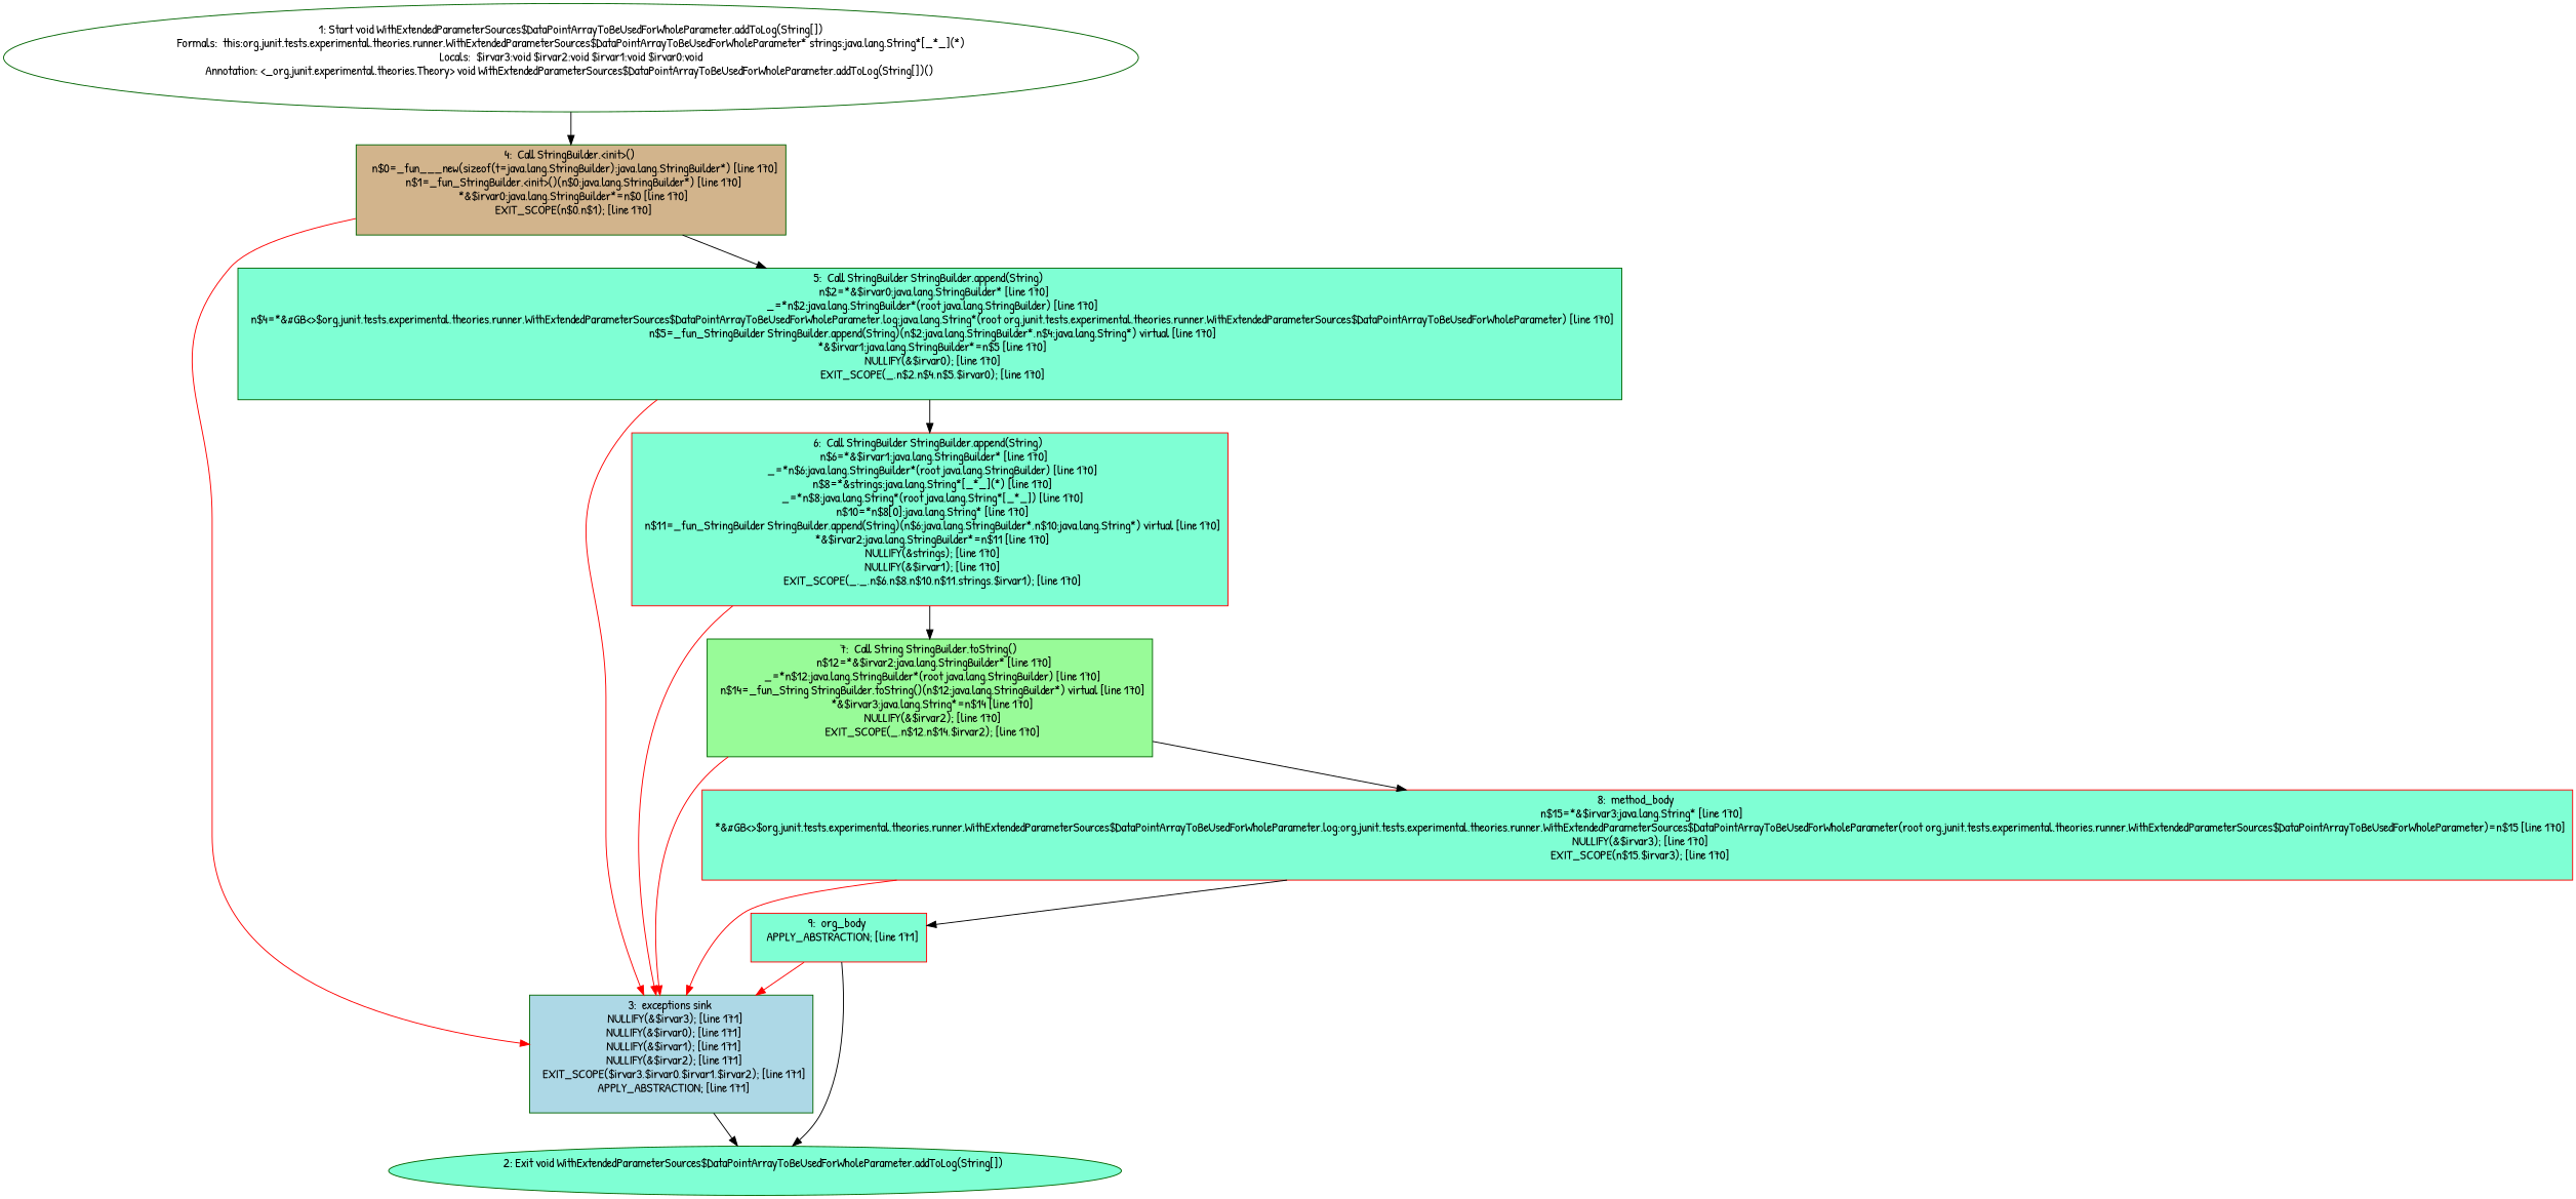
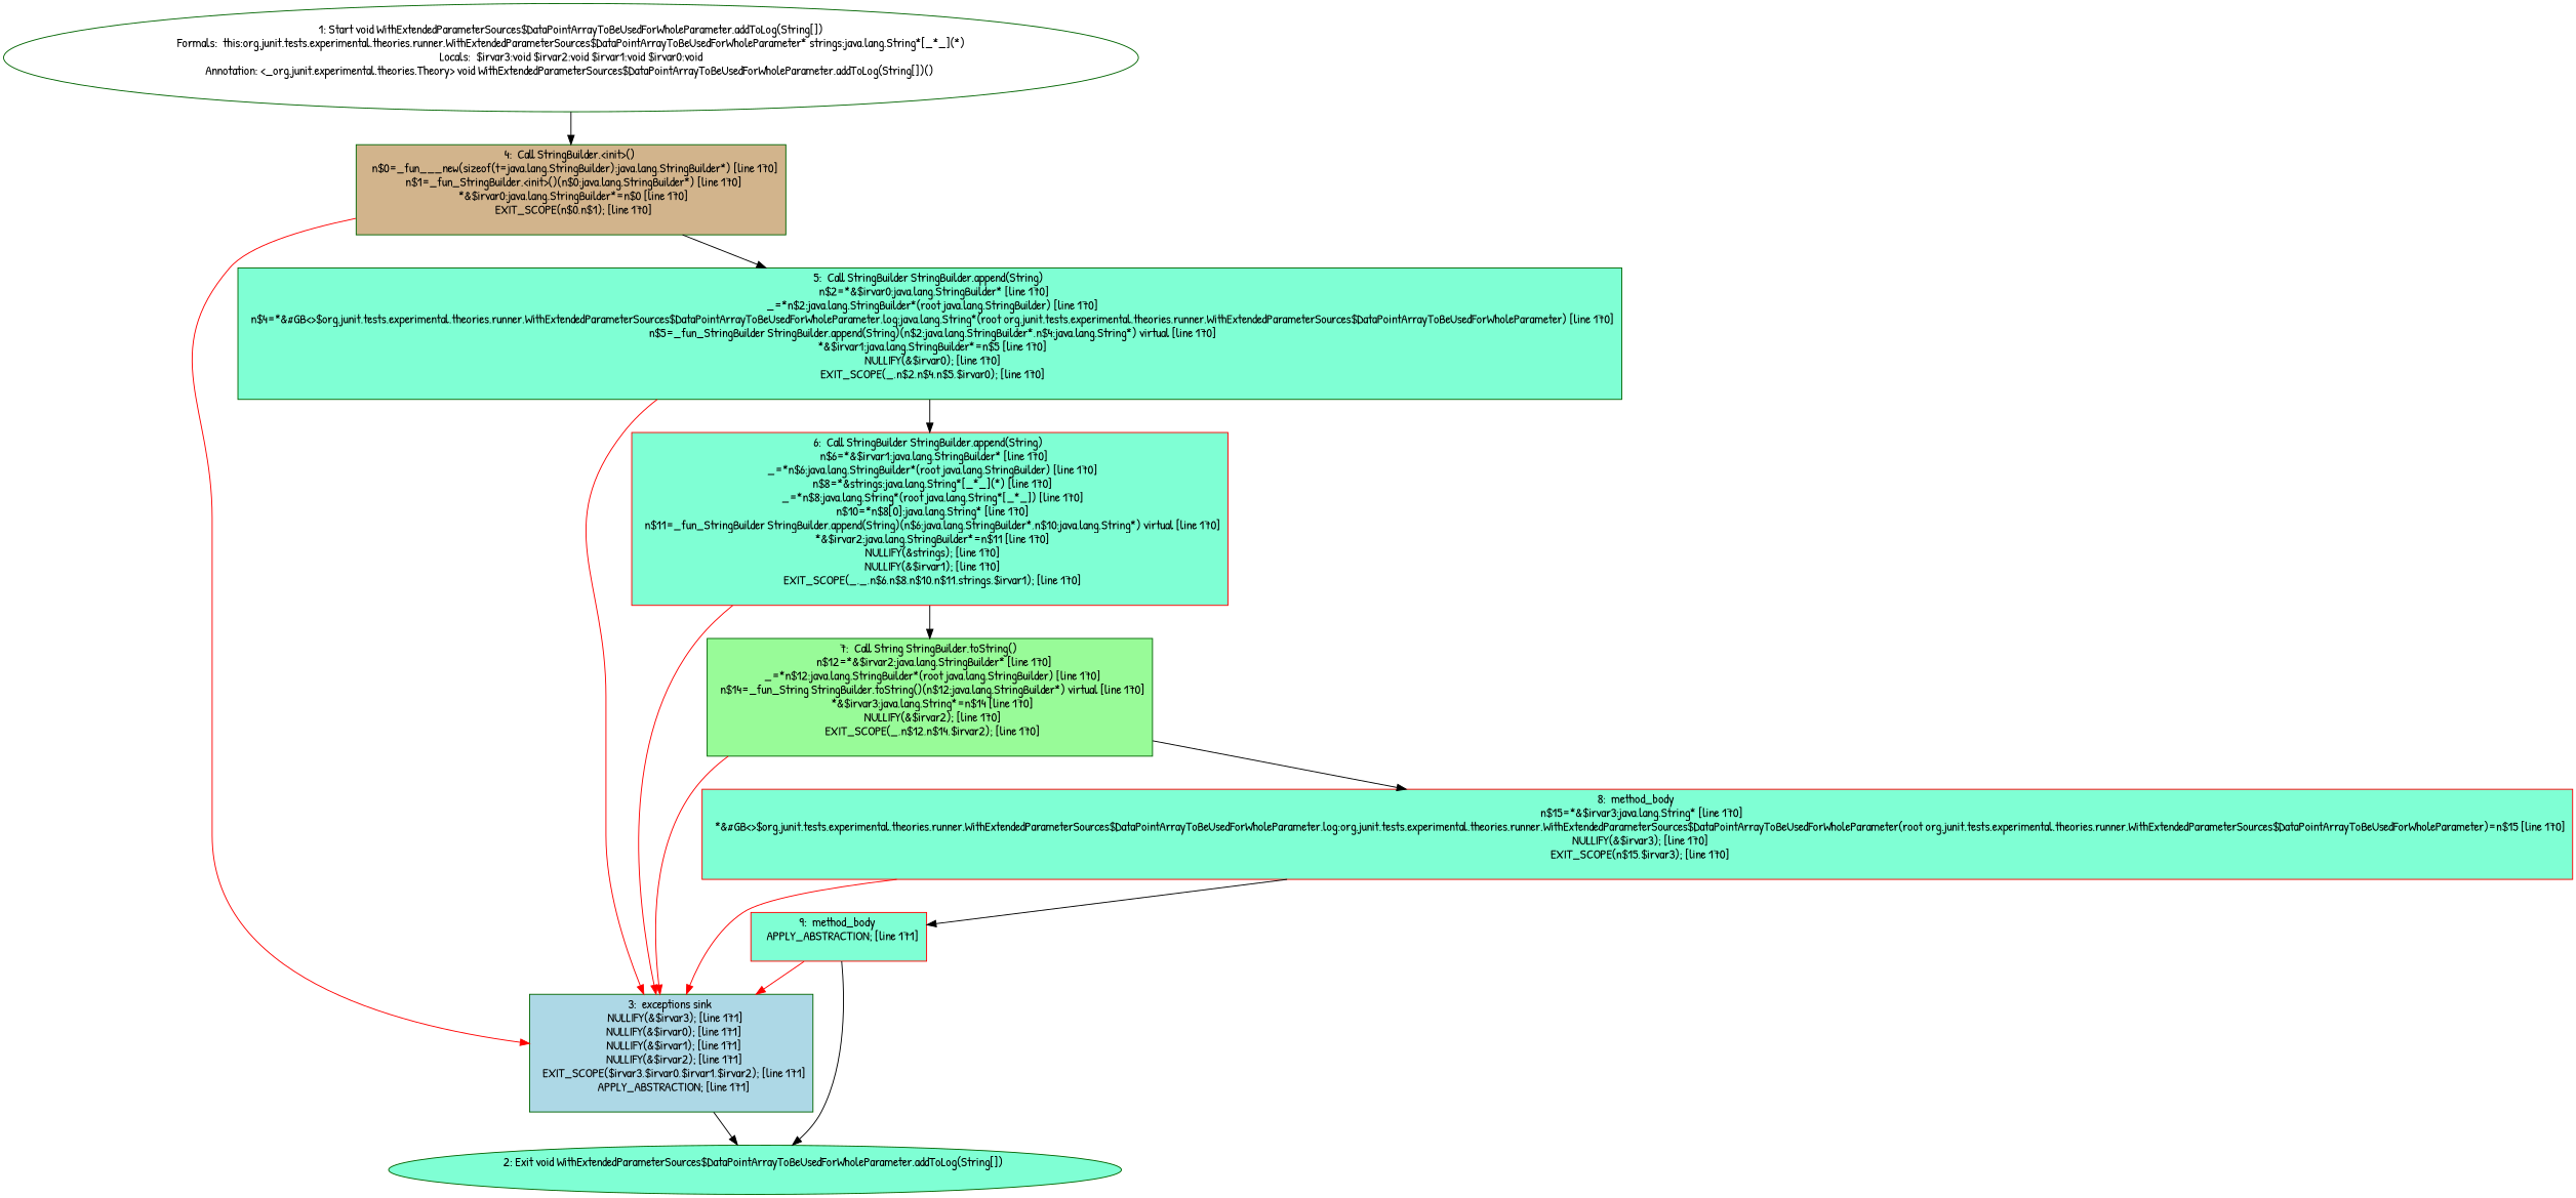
  digraph {
    fontname="Patrick Hand"
    node [color=darkgreen style=filled fillcolor=aquamarine fontname="Patrick Hand" shape=box]
    edge [fontname="Patrick Hand"]
    n1 [label="1: Start void WithExtendedParameterSources$DataPointArrayToBeUsedForWholeParameter.addToLog(String[])\nFormals:  this:org.junit.tests.experimental.theories.runner.WithExtendedParameterSources$DataPointArrayToBeUsedForWholeParameter* strings:java.lang.String*[_*_](*)\nLocals:  $irvar3:void $irvar2:void $irvar1:void $irvar0:void\nAnnotation: <_org.junit.experimental.theories.Theory> void WithExtendedParameterSources$DataPointArrayToBeUsedForWholeParameter.addToLog(String[])() \n  " fillcolor=white shape=""]
    n2 [label="4:  Call StringBuilder.<init>() \n   n$0=_fun___new(sizeof(t=java.lang.StringBuilder):java.lang.StringBuilder*) [line 170]\n  n$1=_fun_StringBuilder.<init>()(n$0:java.lang.StringBuilder*) [line 170]\n  *&$irvar0:java.lang.StringBuilder*=n$0 [line 170]\n  EXIT_SCOPE(n$0,n$1); [line 170]\n " fillcolor=tan]
    n3 [label="3:  exceptions sink \n   NULLIFY(&$irvar3); [line 171]\n  NULLIFY(&$irvar0); [line 171]\n  NULLIFY(&$irvar1); [line 171]\n  NULLIFY(&$irvar2); [line 171]\n  EXIT_SCOPE($irvar3,$irvar0,$irvar1,$irvar2); [line 171]\n  APPLY_ABSTRACTION; [line 171]\n " fillcolor=lightblue]
    n4 [label="5:  Call StringBuilder StringBuilder.append(String) \n   n$2=*&$irvar0:java.lang.StringBuilder* [line 170]\n  _=*n$2:java.lang.StringBuilder*(root java.lang.StringBuilder) [line 170]\n  n$4=*&#GB<>$org.junit.tests.experimental.theories.runner.WithExtendedParameterSources$DataPointArrayToBeUsedForWholeParameter.log:java.lang.String*(root org.junit.tests.experimental.theories.runner.WithExtendedParameterSources$DataPointArrayToBeUsedForWholeParameter) [line 170]\n  n$5=_fun_StringBuilder StringBuilder.append(String)(n$2:java.lang.StringBuilder*,n$4:java.lang.String*) virtual [line 170]\n  *&$irvar1:java.lang.StringBuilder*=n$5 [line 170]\n  NULLIFY(&$irvar0); [line 170]\n  EXIT_SCOPE(_,n$2,n$4,n$5,$irvar0); [line 170]\n "]
    n5 [label="2: Exit void WithExtendedParameterSources$DataPointArrayToBeUsedForWholeParameter.addToLog(String[]) \n  " shape=""]
    n6 [label="6:  Call StringBuilder StringBuilder.append(String) \n   n$6=*&$irvar1:java.lang.StringBuilder* [line 170]\n  _=*n$6:java.lang.StringBuilder*(root java.lang.StringBuilder) [line 170]\n  n$8=*&strings:java.lang.String*[_*_](*) [line 170]\n  _=*n$8:java.lang.String*(root java.lang.String*[_*_]) [line 170]\n  n$10=*n$8[0]:java.lang.String* [line 170]\n  n$11=_fun_StringBuilder StringBuilder.append(String)(n$6:java.lang.StringBuilder*,n$10:java.lang.String*) virtual [line 170]\n  *&$irvar2:java.lang.StringBuilder*=n$11 [line 170]\n  NULLIFY(&strings); [line 170]\n  NULLIFY(&$irvar1); [line 170]\n  EXIT_SCOPE(_,_,n$6,n$8,n$10,n$11,strings,$irvar1); [line 170]\n " color=red]
    n7 [label="7:  Call String StringBuilder.toString() \n   n$12=*&$irvar2:java.lang.StringBuilder* [line 170]\n  _=*n$12:java.lang.StringBuilder*(root java.lang.StringBuilder) [line 170]\n  n$14=_fun_String StringBuilder.toString()(n$12:java.lang.StringBuilder*) virtual [line 170]\n  *&$irvar3:java.lang.String*=n$14 [line 170]\n  NULLIFY(&$irvar2); [line 170]\n  EXIT_SCOPE(_,n$12,n$14,$irvar2); [line 170]\n " fillcolor=palegreen]
    n8 [label="8:  method_body \n   n$15=*&$irvar3:java.lang.String* [line 170]\n  *&#GB<>$org.junit.tests.experimental.theories.runner.WithExtendedParameterSources$DataPointArrayToBeUsedForWholeParameter.log:org.junit.tests.experimental.theories.runner.WithExtendedParameterSources$DataPointArrayToBeUsedForWholeParameter(root org.junit.tests.experimental.theories.runner.WithExtendedParameterSources$DataPointArrayToBeUsedForWholeParameter)=n$15 [line 170]\n  NULLIFY(&$irvar3); [line 170]\n  EXIT_SCOPE(n$15,$irvar3); [line 170]\n " color=red]
-   n9 [label="9:  org_body \n   APPLY_ABSTRACTION; [line 171]\n " color=red]
+   n9 [label="9:  method_body \n   APPLY_ABSTRACTION; [line 171]\n " color=red]
    n1 -> n2
    n2 -> n3 [color=red]
    n2 -> n4
    n3 -> n5
    n4 -> n3 [color=red]
    n4 -> n6
    n6 -> n3 [color=red]
    n6 -> n7
    n7 -> n3 [color=red]
    n7 -> n8
    n8 -> n3 [color=red]
    n8 -> n9
    n9 -> n3 [color=red]
    n9 -> n5
  }
